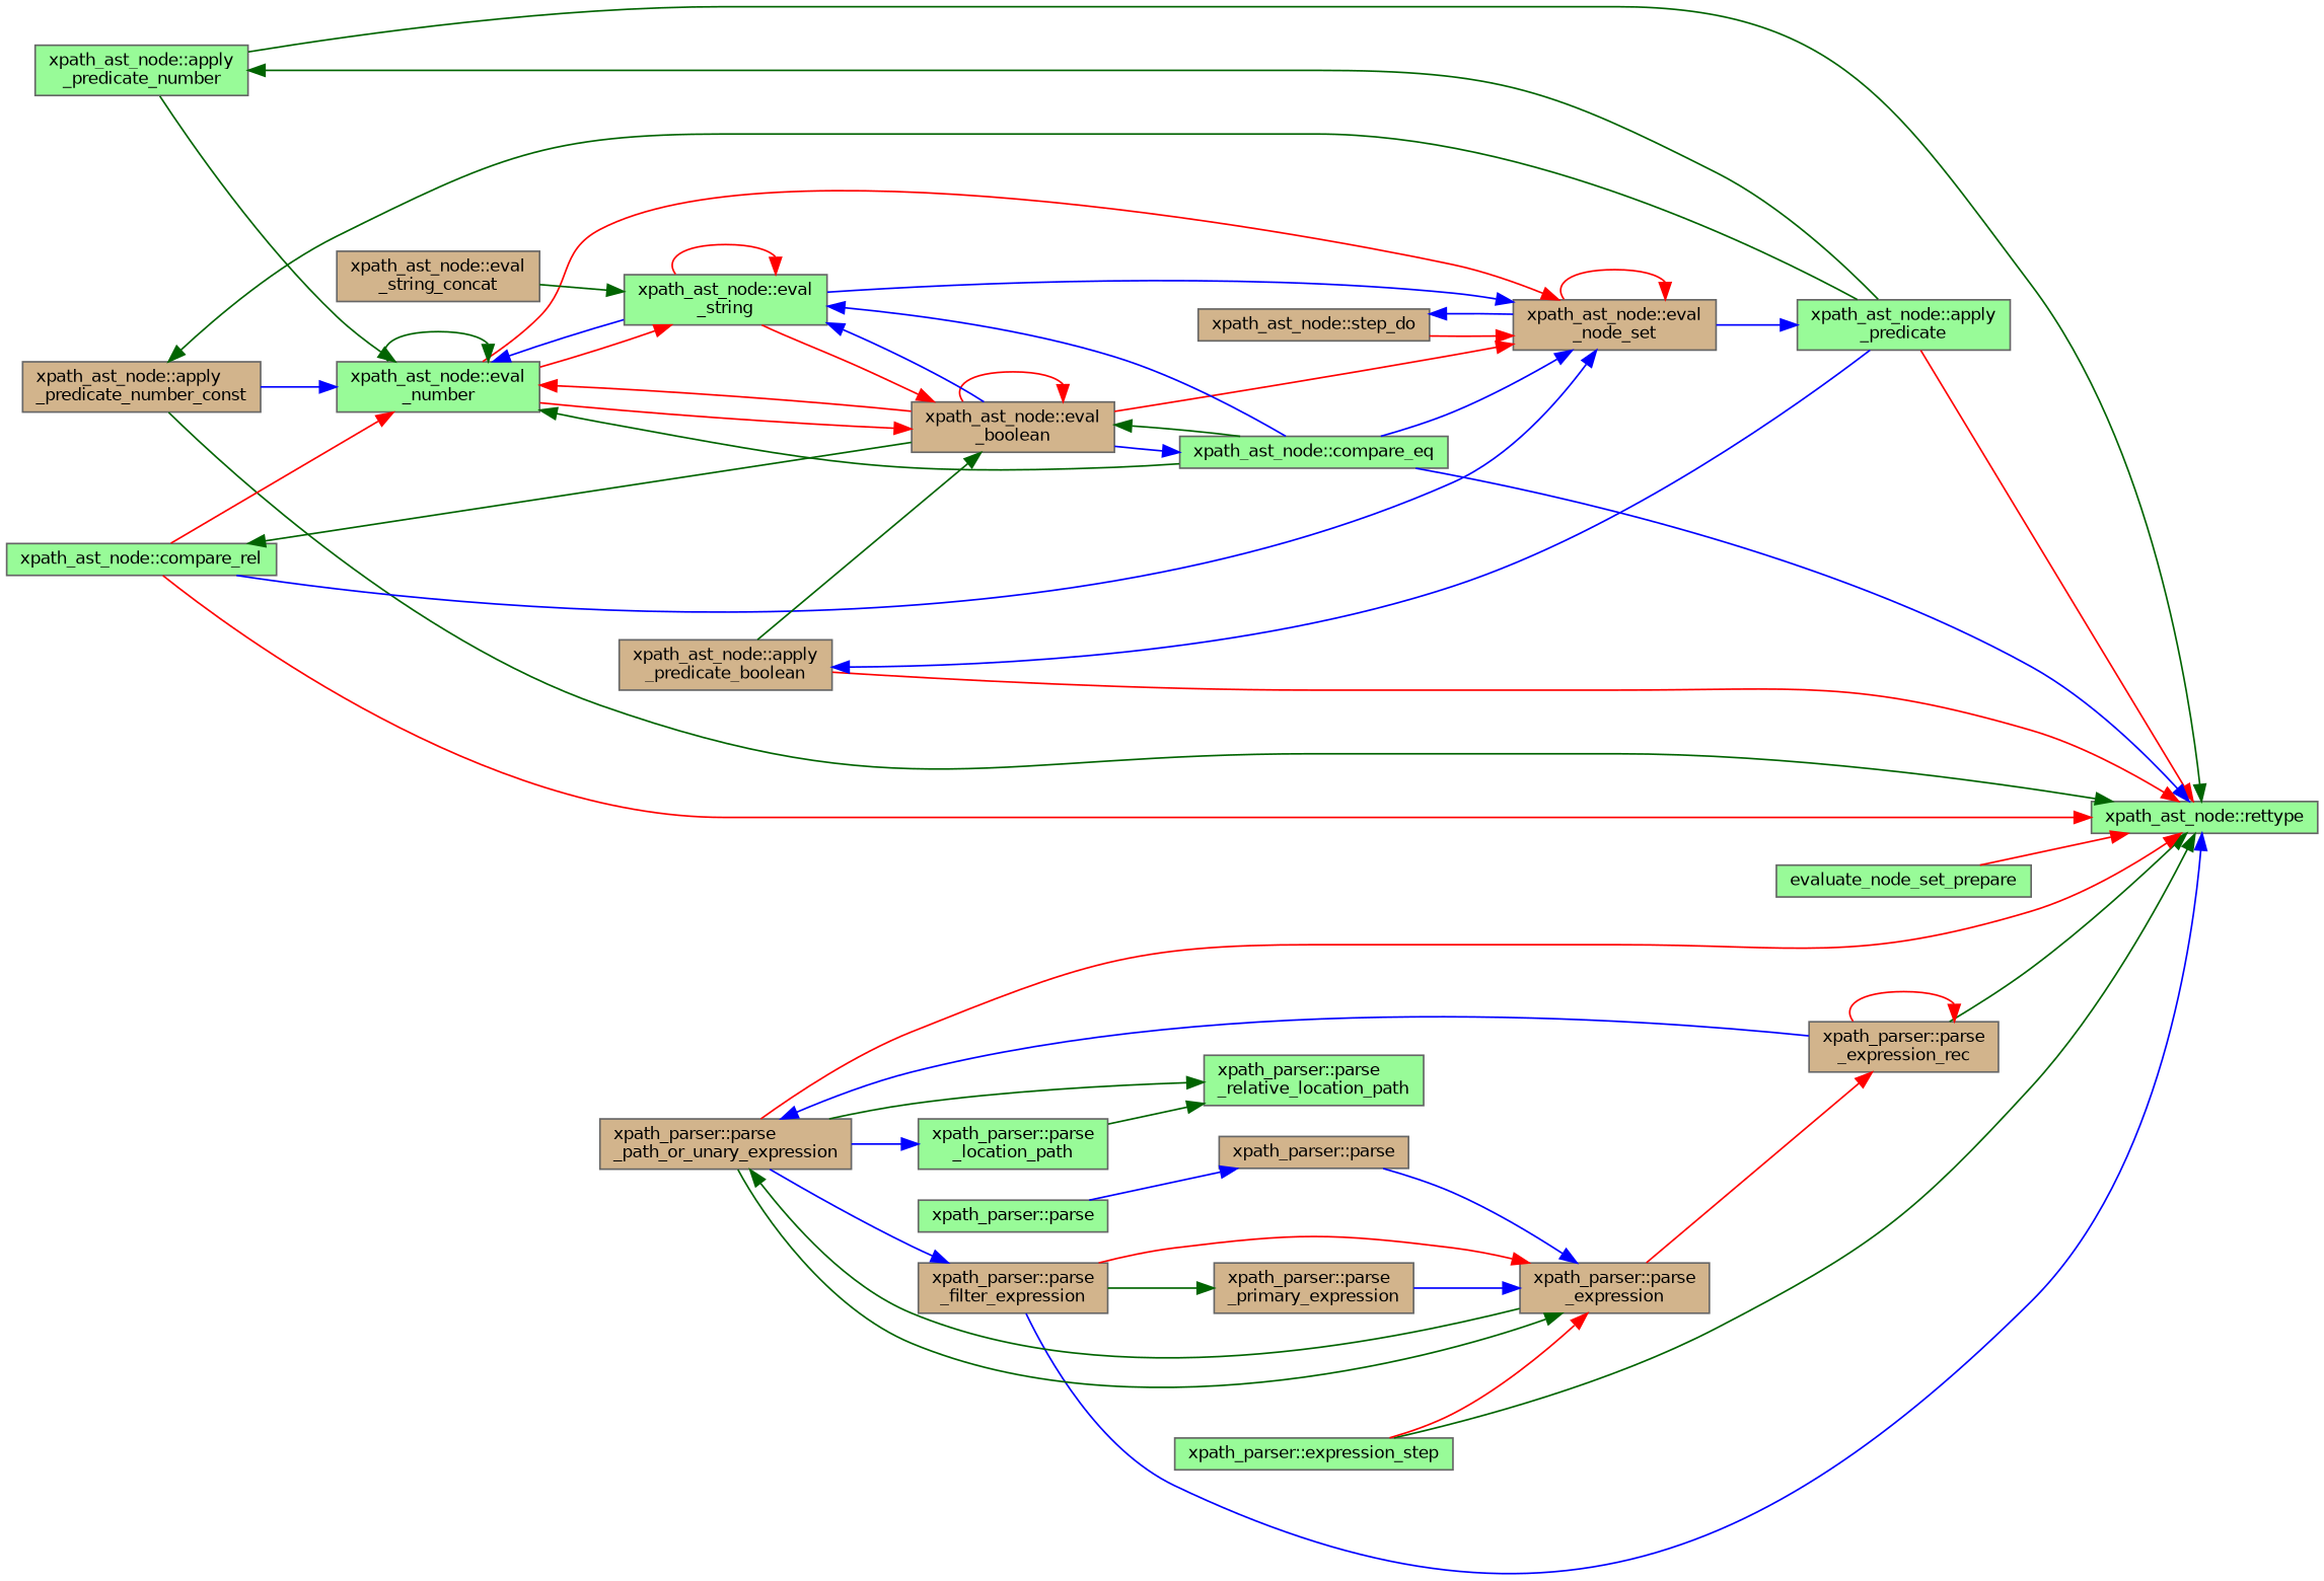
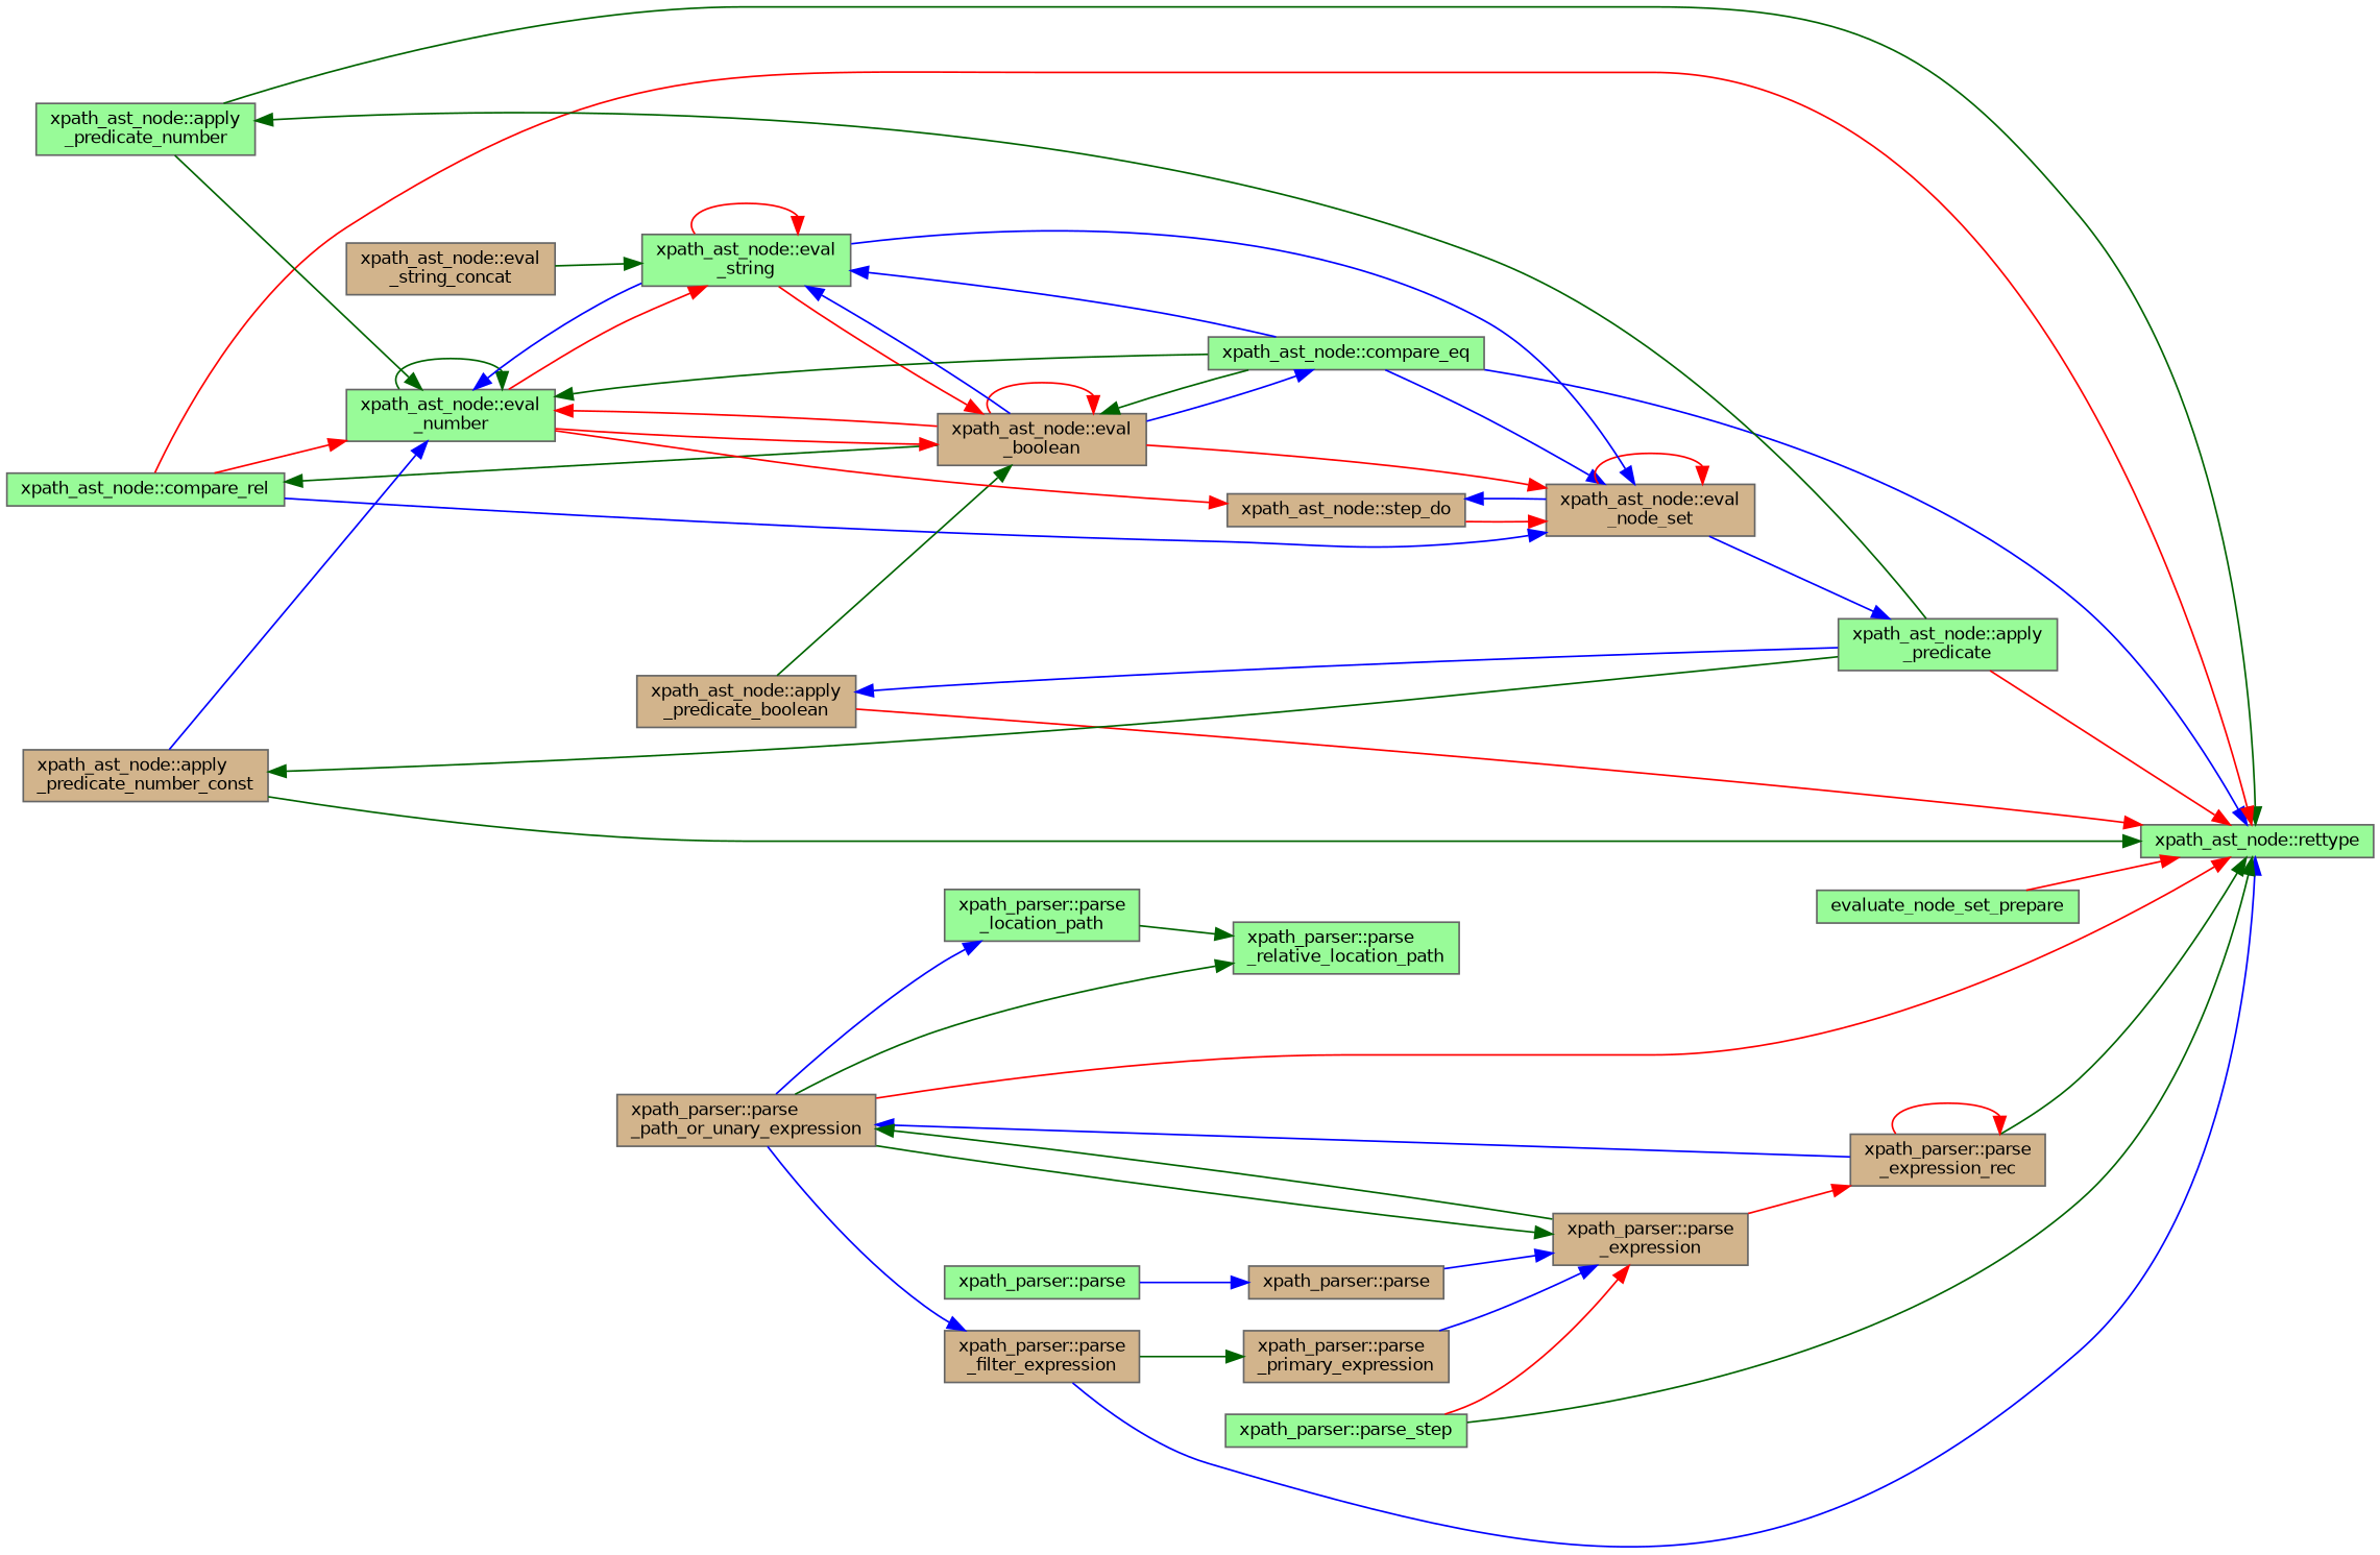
  digraph {
    rankdir=RL
    node [color=grey40 fillcolor=palegreen fontname=Helvetica fontsize=10 shape=box style=filled]
    edge [color=red dir=back fontname=Helvetica fontsize=10 labelfontname=Helvetica labelfontsize=10 style=solid]
    n1 [color=gray40 fontcolor=black height=0.2 label="xpath_ast_node::rettype" width=0.4]
    n2 [height=0.2 label="xpath_ast_node::apply\l_predicate" width=0.4]
    n3 [height=0.2 label="xpath_ast_node::compare_eq" width=0.4]
    n4 [fillcolor=tan height=0.2 label="xpath_ast_node::apply\l_predicate_boolean" width=0.4]
    n5 [height=0.2 label="xpath_ast_node::apply\l_predicate_number" width=0.4]
    n6 [fillcolor=tan height=0.2 label="xpath_ast_node::apply\l_predicate_number_const" width=0.4]
    n7 [height=0.2 label="xpath_ast_node::compare_rel" width=0.4]
    n8 [height=0.2 label=evaluate_node_set_prepare width=0.4]
    n9 [fillcolor=tan height=0.2 label="xpath_parser::parse\l_expression_rec" width=0.4]
    n10 [fillcolor=tan height=0.2 label="xpath_parser::parse\l_filter_expression" width=0.4]
    n11 [fillcolor=tan height=0.2 label="xpath_parser::parse\l_path_or_unary_expression" width=0.4]
-   n12 [height=0.2 label="xpath_parser::expression_step" width=0.4]
+   n12 [height=0.2 label="xpath_parser::parse_step" width=0.4]
    n13 [fillcolor=tan height=0.2 label="xpath_ast_node::eval\l_node_set" width=0.4]
    n14 [fillcolor=tan height=0.2 label="xpath_ast_node::eval\l_boolean" width=0.4]
    n15 [fillcolor=tan height=0.2 label="xpath_parser::parse\l_expression" width=0.4]
    n16 [height=0.2 label="xpath_ast_node::eval\l_number" width=0.4]
    n17 [height=0.2 label="xpath_ast_node::eval\l_string" width=0.4]
    n18 [fillcolor=tan height=0.2 label="xpath_ast_node::step_do" width=0.4]
    n19 [fillcolor=tan height=0.2 label="xpath_ast_node::eval\l_string_concat" width=0.4]
    n20 [fillcolor=tan height=0.2 label="xpath_parser::parse" width=0.4]
    n21 [fillcolor=tan height=0.2 label="xpath_parser::parse\l_primary_expression" width=0.4]
    n22 [height=0.2 label="xpath_parser::parse" width=0.4]
    n23 [height=0.2 label="xpath_parser::parse\l_relative_location_path" width=0.4]
    n24 [height=0.2 label="xpath_parser::parse\l_location_path" width=0.4]
    n1 -> n2
    n1 -> n3 [color=blue]
    n1 -> n4
    n1 -> n5 [color=darkgreen]
    n1 -> n6 [color=darkgreen]
    n1 -> n7
    n1 -> n8
    n1 -> n9 [color=darkgreen]
    n1 -> n10 [color=blue]
    n1 -> n11
    n1 -> n12 [color=darkgreen]
    n2 -> n13 [color=blue]
    n3 -> n14 [color=blue]
    n4 -> n2 [color=blue]
    n5 -> n2 [color=darkgreen]
    n6 -> n2 [color=darkgreen]
    n7 -> n14 [color=darkgreen]
    n9 -> n9
    n9 -> n15
    n10 -> n11 [color=blue]
    n11 -> n9 [color=blue]
    n11 -> n15 [color=darkgreen]
    n13 -> n3 [color=blue]
    n13 -> n7 [color=blue]
    n13 -> n13
    n13 -> n14
-   n13 -> n16
+   n18 -> n16
    n13 -> n17 [color=blue]
    n13 -> n18
    n14 -> n3 [color=darkgreen]
    n14 -> n4 [color=darkgreen]
    n14 -> n14
    n14 -> n16
    n14 -> n17
-   n15 -> n10
    n15 -> n11 [color=darkgreen]
    n15 -> n12
    n15 -> n20 [color=blue]
    n15 -> n21 [color=blue]
    n16 -> n3 [color=darkgreen]
    n16 -> n5 [color=darkgreen]
    n16 -> n6 [color=blue]
    n16 -> n7
    n16 -> n14
    n16 -> n16 [color=darkgreen]
    n16 -> n17 [color=blue]
    n17 -> n3 [color=blue]
    n17 -> n14 [color=blue]
    n17 -> n16
    n17 -> n17
    n17 -> n19 [color=darkgreen]
    n18 -> n13 [color=blue]
    n20 -> n22 [color=blue]
    n21 -> n10 [color=darkgreen]
    n23 -> n11 [color=darkgreen]
    n23 -> n24 [color=darkgreen]
    n24 -> n11 [color=blue]
  }
